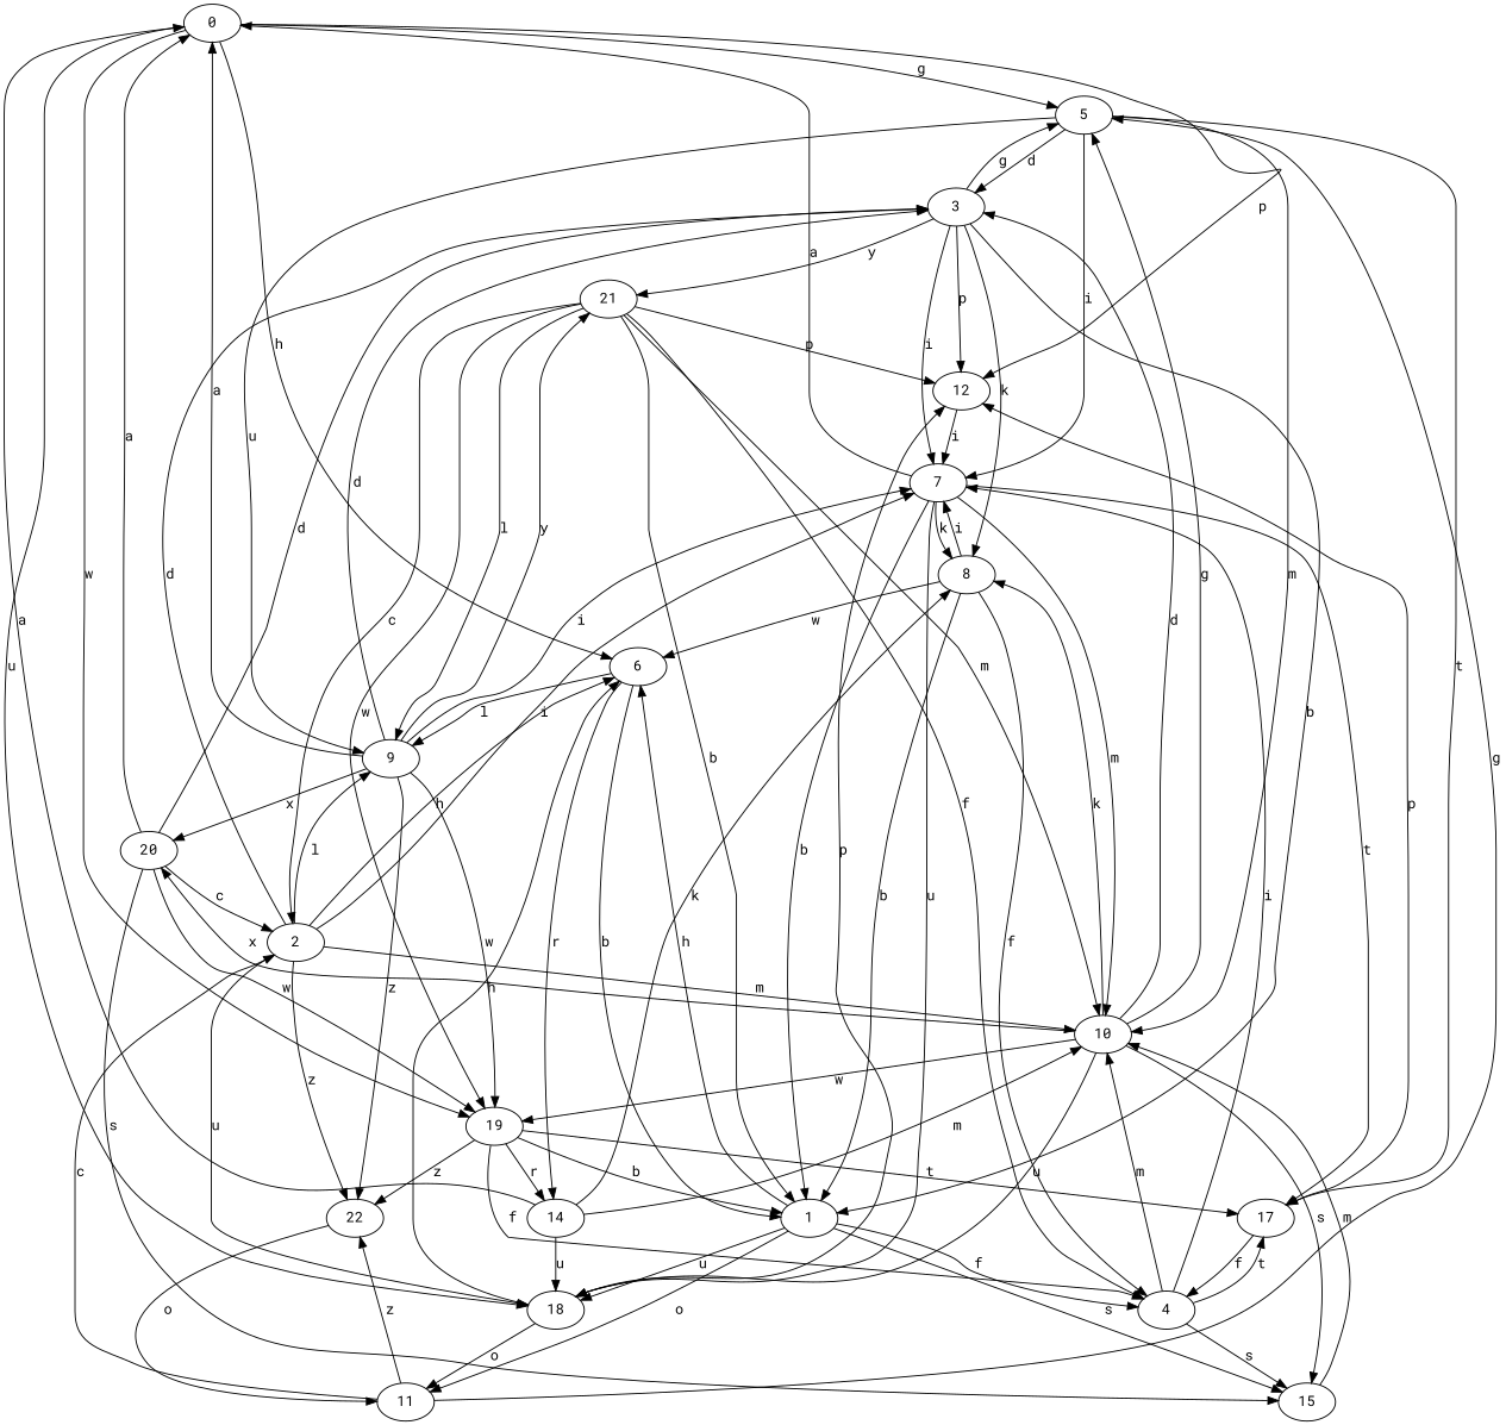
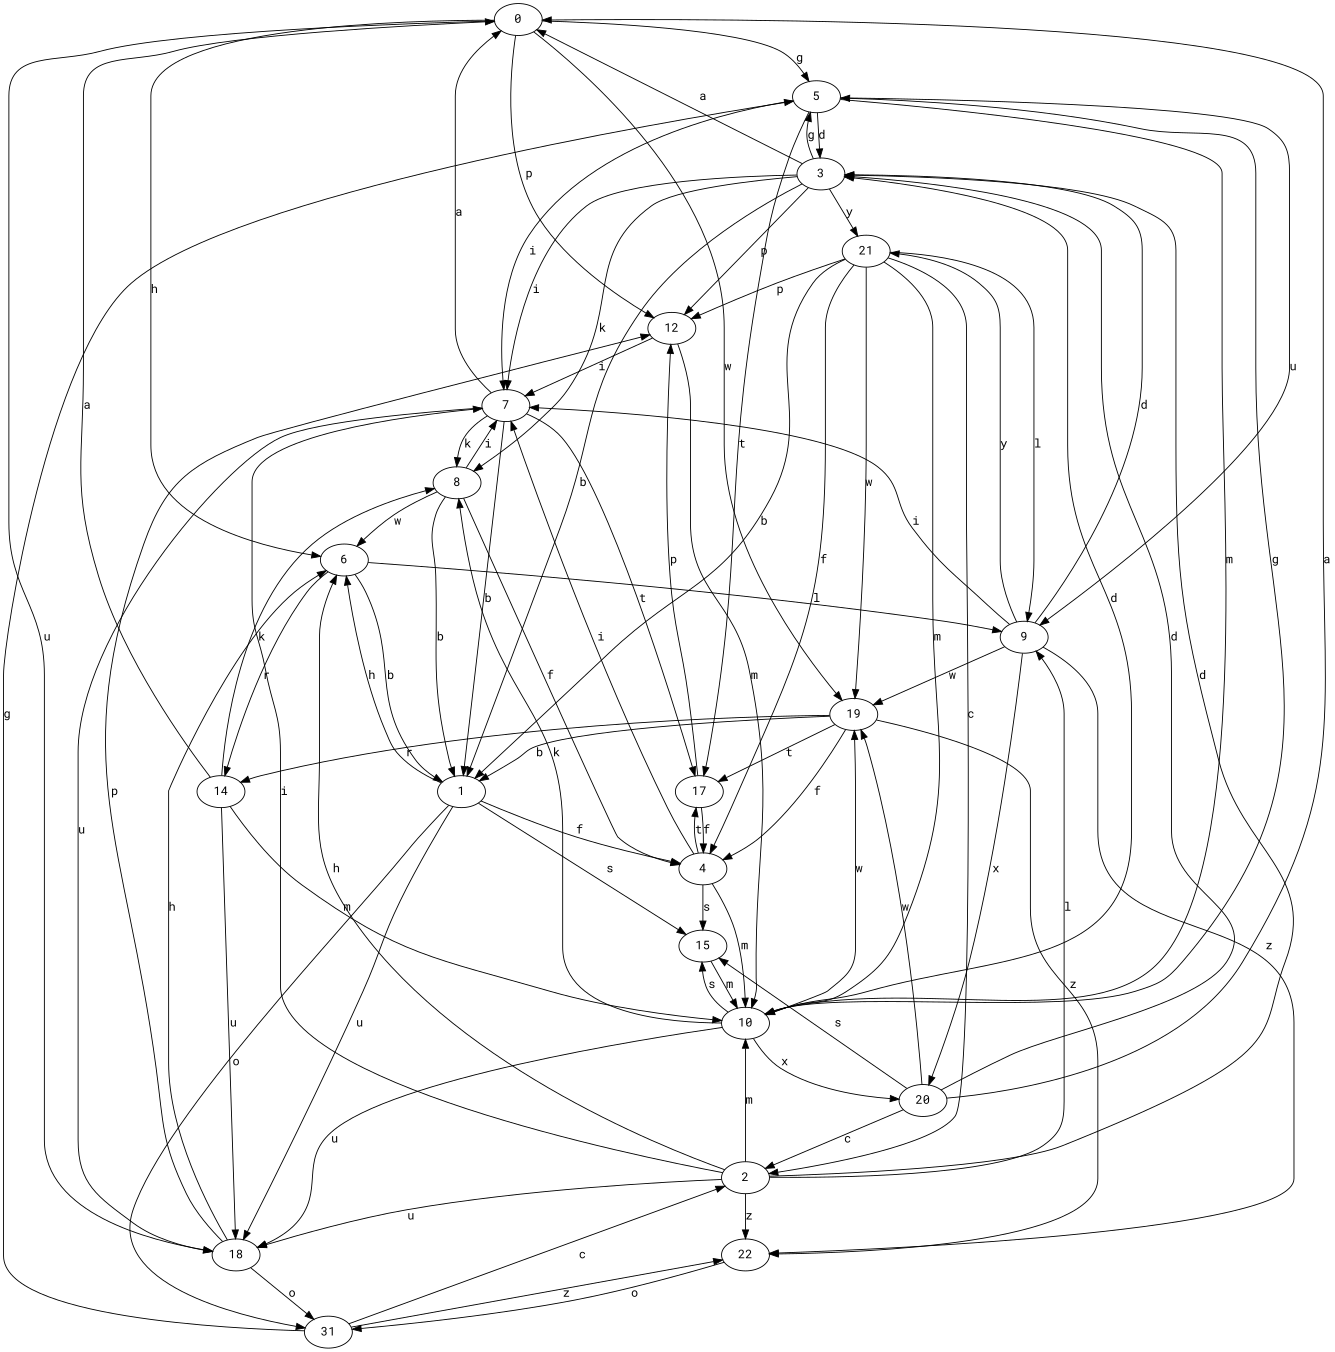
  strict digraph {
    fontname="Roboto Mono"
    node [fontname="Roboto Mono"]
    edge [fontname="Roboto Mono"]
    0
    5
    6
    12
    18
    19
    3
    7
    9
    10
    17
    1
    14
-   11
+   11 [label=31]
    4
    22
    15
    2
    8
    21
    20
    0 -> 5 [label=g]
    0 -> 6 [label=h]
    0 -> 12 [label=p]
    0 -> 18 [label=u]
    0 -> 19 [label=w]
    5 -> 3 [label=d]
    5 -> 7 [label=i]
    5 -> 9 [label=u]
    5 -> 10 [label=m]
    5 -> 17 [label=t]
    6 -> 9 [label=l]
    6 -> 1 [label=b]
    6 -> 14 [label=r]
    12 -> 7 [label=i]
    18 -> 6 [label=h]
    18 -> 12 [label=p]
    18 -> 11 [label=o]
    19 -> 17 [label=t]
    19 -> 1 [label=b]
    19 -> 14 [label=r]
    19 -> 4 [label=f]
    19 -> 22 [label=z]
-   9 -> 0 [label=a]
+   3 -> 0 [label=a]
    3 -> 5 [label=g]
    3 -> 12 [label=p]
    3 -> 7 [label=i]
    3 -> 1 [label=b]
    3 -> 8 [label=k]
    3 -> 21 [label=y]
    7 -> 0 [label=a]
    7 -> 18 [label=u]
-   7 -> 10 [label=m]
+   12 -> 10 [label=m]
    7 -> 17 [label=t]
    7 -> 1 [label=b]
    7 -> 8 [label=k]
    9 -> 19 [label=w]
    9 -> 3 [label=d]
    9 -> 7 [label=i]
    9 -> 22 [label=z]
    9 -> 21 [label=y]
    9 -> 20 [label=x]
    10 -> 5 [label=g]
    10 -> 18 [label=u]
    10 -> 19 [label=w]
    10 -> 3 [label=d]
    10 -> 15 [label=s]
    10 -> 8 [label=k]
    10 -> 20 [label=x]
    17 -> 12 [label=p]
    17 -> 4 [label=f]
    1 -> 6 [label=h]
    1 -> 18 [label=u]
    1 -> 11 [label=o]
    1 -> 4 [label=f]
    1 -> 15 [label=s]
    14 -> 0 [label=a]
    14 -> 18 [label=u]
    14 -> 10 [label=m]
    14 -> 8 [label=k]
    11 -> 5 [label=g]
    11 -> 22 [label=z]
    11 -> 2 [label=c]
    4 -> 7 [label=i]
    4 -> 10 [label=m]
    4 -> 17 [label=t]
    4 -> 15 [label=s]
    22 -> 11 [label=o]
    15 -> 10 [label=m]
    2 -> 6 [label=h]
    2 -> 18 [label=u]
    2 -> 3 [label=d]
    2 -> 7 [label=i]
    2 -> 9 [label=l]
    2 -> 10 [label=m]
    2 -> 22 [label=z]
    8 -> 6 [label=w]
    8 -> 7 [label=i]
    8 -> 1 [label=b]
    8 -> 4 [label=f]
    21 -> 12 [label=p]
    21 -> 19 [label=w]
    21 -> 9 [label=l]
    21 -> 10 [label=m]
    21 -> 1 [label=b]
    21 -> 4 [label=f]
    21 -> 2 [label=c]
    20 -> 0 [label=a]
    20 -> 19 [label=w]
    20 -> 3 [label=d]
    20 -> 15 [label=s]
    20 -> 2 [label=c]
  }
